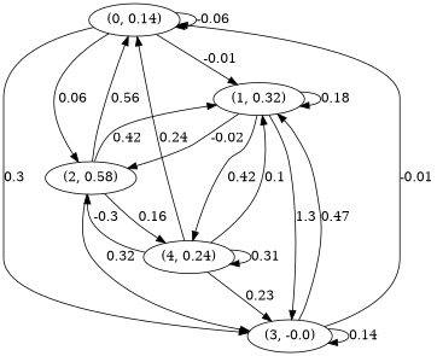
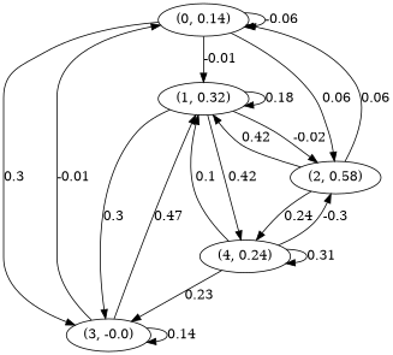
  digraph {
    n1 [label="(0, 0.14)"]
    n2 [label="(1, 0.32)"]
    n3 [label="(2, 0.58)"]
    n4 [label="(3, -0.0)"]
    n5 [label="(4, 0.24)"]
    n1 -> n1 [label=-0.06]
    n1 -> n2 [label=-0.01]
    n1 -> n3 [label=0.06]
    n1 -> n4 [label=0.3]
    n2 -> n2 [label=0.18]
    n2 -> n3 [label=-0.02]
-   n2 -> n4 [label=1.3]
+   n2 -> n4 [label=0.3]
    n2 -> n5 [label=0.42]
-   n3 -> n1 [label=0.56]
+   n3 -> n1 [label=0.06]
    n3 -> n2 [label=0.42]
-   n3 -> n4 [label=0.32]
-   n3 -> n5 [label=0.16]
+   n3 -> n5 [label=0.24]
    n4 -> n1 [label=-0.01]
    n4 -> n2 [label=0.47]
    n4 -> n4 [label=0.14]
-   n5 -> n1 [label=0.24]
    n5 -> n2 [label=0.1]
    n5 -> n3 [label=-0.3]
    n5 -> n4 [label=0.23]
    n5 -> n5 [label=0.31]
  }
